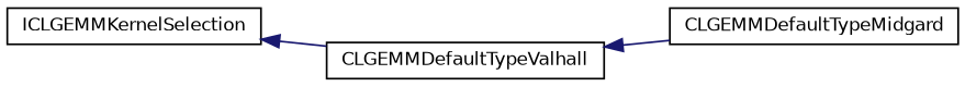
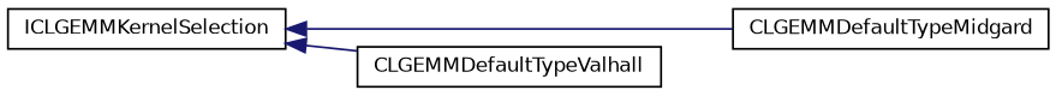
  digraph {
    rankdir=LR
    node [color=black fillcolor=white fontname=Helvetica fontsize=10 shape=record style=filled]
    edge [color=midnightblue dir=back fontname=Helvetica fontsize=10 labelfontname=Helvetica labelfontsize=10 style=solid]
    n1 [height=0.2 label=ICLGEMMKernelSelection width=0.4]
    n2 [height=0.2 label=CLGEMMDefaultTypeMidgard width=0.4]
    n3 [height=0.2 label=CLGEMMDefaultTypeValhall width=0.4]
-   n3 -> n2
+   n1 -> n2
    n1 -> n3
  }
